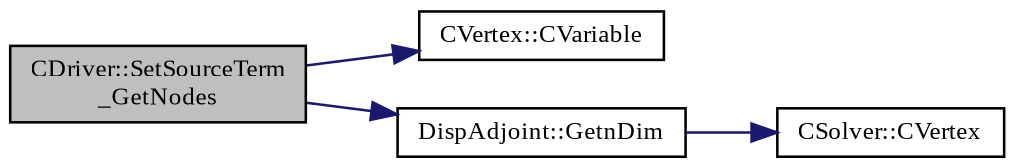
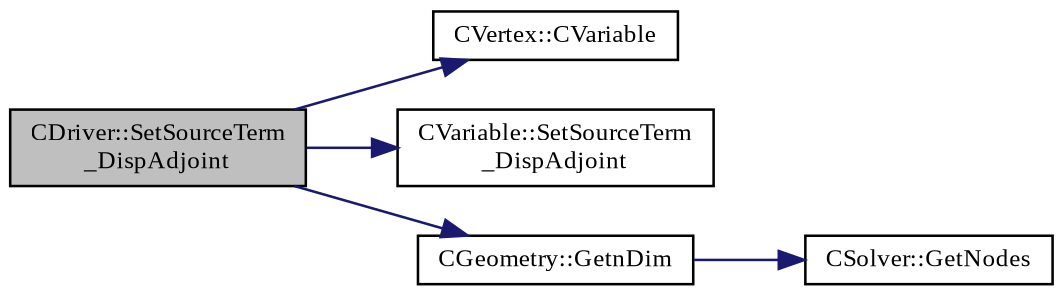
  digraph {
    fontname="Liberation Serif"
    rankdir=LR
    node [color=black fillcolor=white fontname="Liberation Serif" fontsize=10 shape=record style=filled]
    edge [color=midnightblue fontname="Liberation Serif" fontsize=10 labelfontname=Helvetica labelfontsize=10 style=solid]
-   n1 [fillcolor=grey75 fontcolor=black height=0.2 label="CDriver::SetSourceTerm\l_GetNodes" width=0.4]
+   n1 [fillcolor=grey75 fontcolor=black height=0.2 label="CDriver::SetSourceTerm\l_DispAdjoint" width=0.4]
    n2 [height=0.2 label="CVertex::CVariable" width=0.4]
-   n4 [height=0.2 label="DispAdjoint::GetnDim" width=0.4]
-   n5 [height=0.2 label="CSolver::CVertex" width=0.4]
+   n3 [height=0.2 label="CVariable::SetSourceTerm\l_DispAdjoint" width=0.4]
+   n4 [height=0.2 label="CGeometry::GetnDim" width=0.4]
+   n5 [height=0.2 label="CSolver::GetNodes" width=0.4]
    n1 -> n2
+   n1 -> n3
    n1 -> n4
    n4 -> n5
  }
